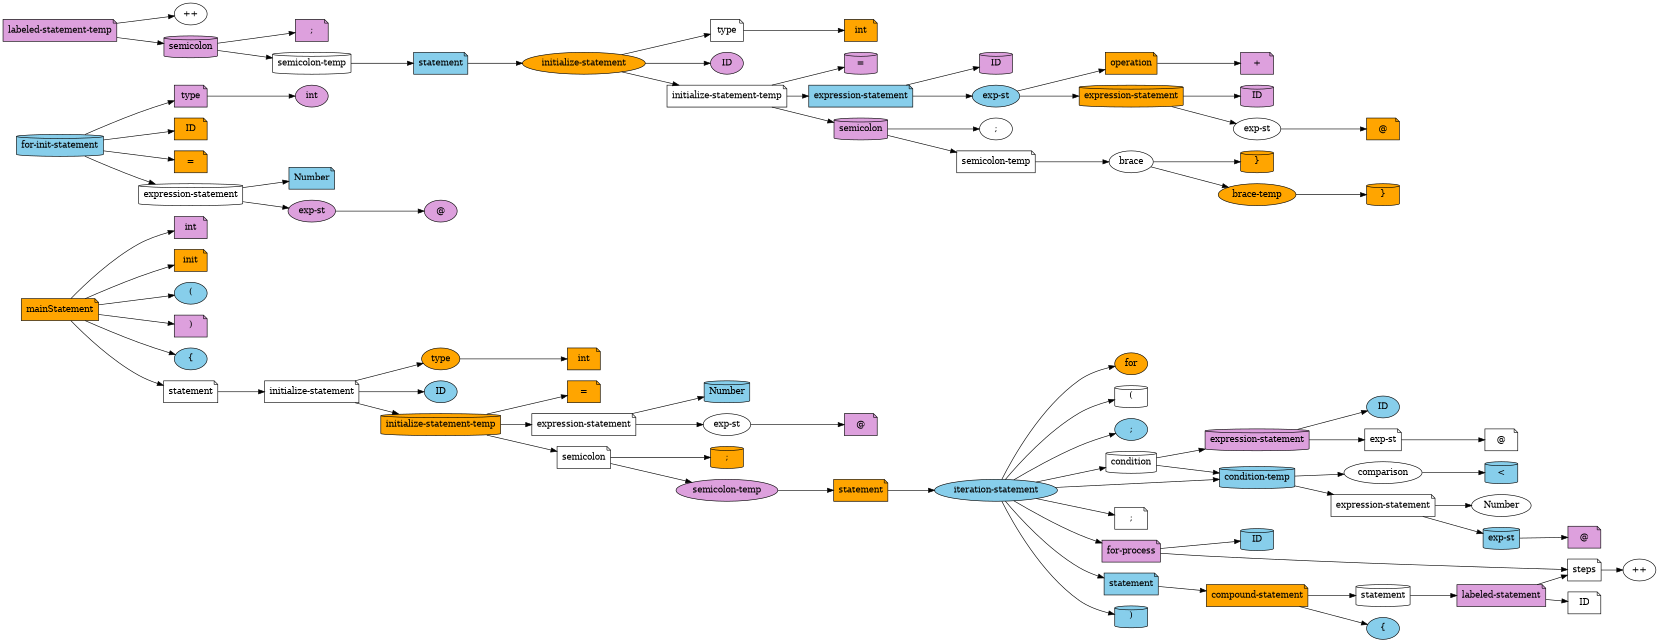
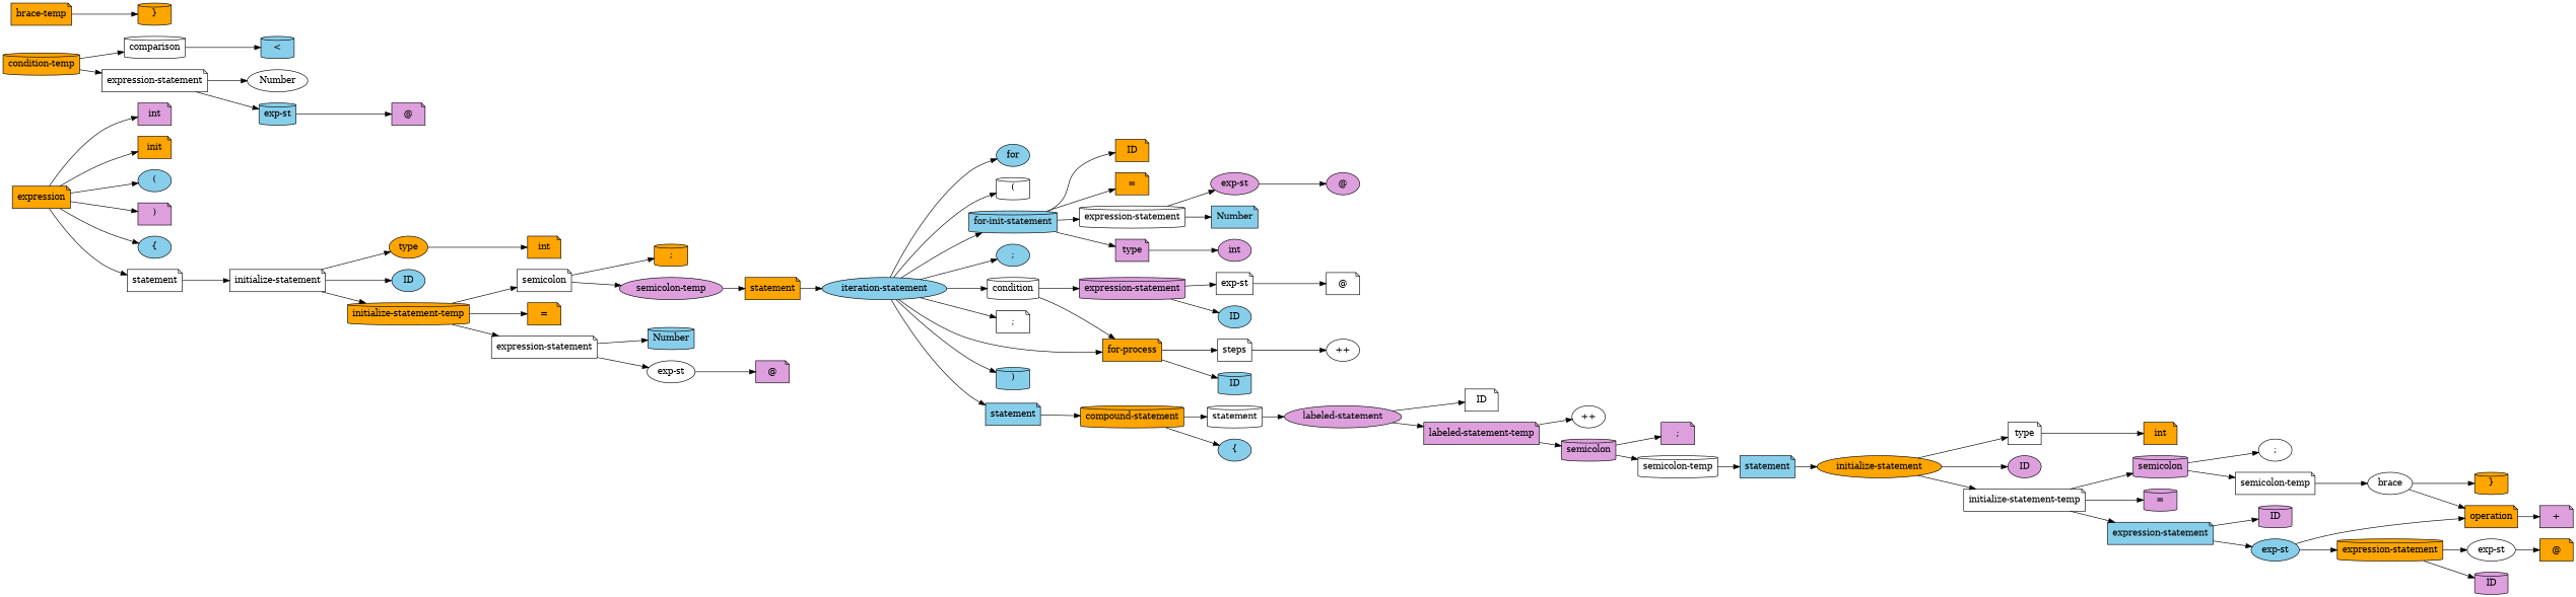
  digraph {
    rankdir=LR
    node [fillcolor=white shape=note style=filled]
-   n1 [fillcolor=orange label=mainStatement]
+   n1 [fillcolor=orange label=expression]
    n2 [fillcolor=plum label=int]
    n3 [fillcolor=orange label=init]
    n4 [fillcolor=skyblue label="(" shape=ellipse]
    n5 [fillcolor=plum label=")"]
    n6 [fillcolor=skyblue label="{" shape=ellipse]
    n7 [label=statement]
    n8 [label="initialize-statement"]
    n9 [fillcolor=orange label=type shape=ellipse]
    n10 [fillcolor=skyblue label=ID shape=ellipse]
    n11 [fillcolor=orange label="initialize-statement-temp" shape=cylinder]
    n12 [fillcolor=orange label=int]
    n13 [fillcolor=orange label="="]
    n14 [label="expression-statement"]
    n15 [label=semicolon]
    n16 [fillcolor=skyblue label=Number shape=cylinder]
    n17 [label="exp-st" shape=ellipse]
    n18 [fillcolor=orange label=";" shape=cylinder]
    n19 [fillcolor=plum label="semicolon-temp" shape=ellipse]
    n20 [fillcolor=plum label="@"]
    n21 [fillcolor=orange label=statement]
    n22 [fillcolor=skyblue label="iteration-statement" shape=ellipse]
-   n23 [fillcolor=orange label=for shape=ellipse]
+   n23 [fillcolor=skyblue label=for shape=ellipse]
    n24 [label="(" shape=cylinder]
    n25 [fillcolor=skyblue label="for-init-statement" shape=cylinder]
    n26 [fillcolor=skyblue label=";" shape=ellipse]
    n27 [label=condition shape=cylinder]
    n28 [label=";"]
-   n29 [fillcolor=plum label="for-process"]
+   n29 [fillcolor=orange label="for-process"]
    n30 [fillcolor=skyblue label=")" shape=cylinder]
    n31 [fillcolor=skyblue label=statement]
    n32 [fillcolor=plum label=type]
    n33 [fillcolor=orange label=ID]
    n34 [fillcolor=orange label="="]
    n35 [label="expression-statement" shape=cylinder]
    n36 [fillcolor=plum label="expression-statement" shape=cylinder]
-   n37 [fillcolor=skyblue label="condition-temp" shape=cylinder]
+   n37 [fillcolor=orange label="condition-temp" shape=cylinder]
    n38 [fillcolor=skyblue label=ID shape=cylinder]
    n39 [label=steps]
-   n40 [fillcolor=orange label="compound-statement"]
+   n40 [fillcolor=orange label="compound-statement" shape=cylinder]
    n41 [fillcolor=plum label=int shape=ellipse]
    n42 [fillcolor=skyblue label=Number]
    n43 [fillcolor=plum label="exp-st" shape=ellipse]
    n44 [fillcolor=skyblue label=ID shape=ellipse]
    n45 [label="exp-st"]
-   n46 [label=comparison shape=ellipse]
+   n46 [label=comparison shape=cylinder]
    n47 [label="expression-statement"]
    n48 [label="++" shape=ellipse]
    n49 [fillcolor=skyblue label="{" shape=ellipse]
    n50 [label=statement shape=cylinder]
    n51 [fillcolor=plum label="@" shape=ellipse]
    n52 [label="@"]
    n53 [fillcolor=skyblue label="<" shape=cylinder]
    n54 [label=Number shape=ellipse]
    n55 [fillcolor=skyblue label="exp-st" shape=cylinder]
    n56 [fillcolor=plum label="@"]
-   n57 [fillcolor=plum label="labeled-statement"]
+   n57 [fillcolor=plum label="labeled-statement" shape=ellipse]
    n58 [label=ID]
    n59 [fillcolor=plum label="labeled-statement-temp"]
    n60 [label="++" shape=ellipse]
    n61 [fillcolor=plum label=semicolon shape=cylinder]
    n62 [fillcolor=plum label=";"]
    n63 [label="semicolon-temp" shape=cylinder]
    n64 [fillcolor=skyblue label=statement]
    n65 [fillcolor=orange label="initialize-statement" shape=ellipse]
    n66 [label=type]
    n67 [fillcolor=plum label=ID shape=ellipse]
    n68 [label="initialize-statement-temp"]
    n69 [fillcolor=orange label=int]
    n70 [fillcolor=plum label="=" shape=cylinder]
    n71 [fillcolor=skyblue label="expression-statement"]
    n72 [fillcolor=plum label=semicolon shape=cylinder]
    n73 [fillcolor=plum label=ID shape=cylinder]
    n74 [fillcolor=skyblue label="exp-st" shape=ellipse]
    n75 [label=";" shape=ellipse]
    n76 [label="semicolon-temp"]
    n77 [fillcolor=orange label=operation]
    n78 [fillcolor=orange label="expression-statement" shape=cylinder]
    n79 [label=brace shape=ellipse]
    n80 [fillcolor=plum label="+"]
    n81 [fillcolor=plum label=ID shape=cylinder]
    n82 [label="exp-st" shape=ellipse]
    n83 [fillcolor=orange label="@"]
    n84 [fillcolor=orange label="}" shape=cylinder]
-   n85 [fillcolor=orange label="brace-temp" shape=ellipse]
+   n85 [fillcolor=orange label="brace-temp"]
    n86 [fillcolor=orange label="}" shape=cylinder]
    n1 -> n2
    n1 -> n3
    n1 -> n4
    n1 -> n5
    n1 -> n6
    n1 -> n7
    n7 -> n8
    n8 -> n9
    n8 -> n10
    n8 -> n11
    n9 -> n12
    n11 -> n13
    n11 -> n14
    n11 -> n15
    n14 -> n16
    n14 -> n17
    n15 -> n18
    n15 -> n19
    n17 -> n20
    n19 -> n21
    n21 -> n22
    n22 -> n23
    n22 -> n24
-   n22 -> n37
+   n22 -> n25
    n22 -> n26
    n22 -> n27
    n22 -> n28
    n22 -> n29
    n22 -> n30
    n22 -> n31
    n25 -> n32
    n25 -> n33
    n25 -> n34
    n25 -> n35
    n27 -> n36
-   n27 -> n37
+   n27 -> n29
    n29 -> n38
    n29 -> n39
    n31 -> n40
    n32 -> n41
    n35 -> n42
    n35 -> n43
    n36 -> n44
    n36 -> n45
    n37 -> n46
    n37 -> n47
    n39 -> n48
    n40 -> n49
    n40 -> n50
    n43 -> n51
    n45 -> n52
    n46 -> n53
    n47 -> n54
    n47 -> n55
    n50 -> n57
    n55 -> n56
    n57 -> n58
-   n57 -> n39
+   n57 -> n59
    n59 -> n60
    n59 -> n61
    n61 -> n62
    n61 -> n63
    n63 -> n64
    n64 -> n65
    n65 -> n66
    n65 -> n67
    n65 -> n68
    n66 -> n69
    n68 -> n70
    n68 -> n71
    n68 -> n72
    n71 -> n73
    n71 -> n74
    n72 -> n75
    n72 -> n76
    n74 -> n77
    n74 -> n78
    n76 -> n79
    n77 -> n80
    n78 -> n81
    n78 -> n82
    n79 -> n84
-   n79 -> n85
+   n79 -> n77
    n82 -> n83
    n85 -> n86
  }
